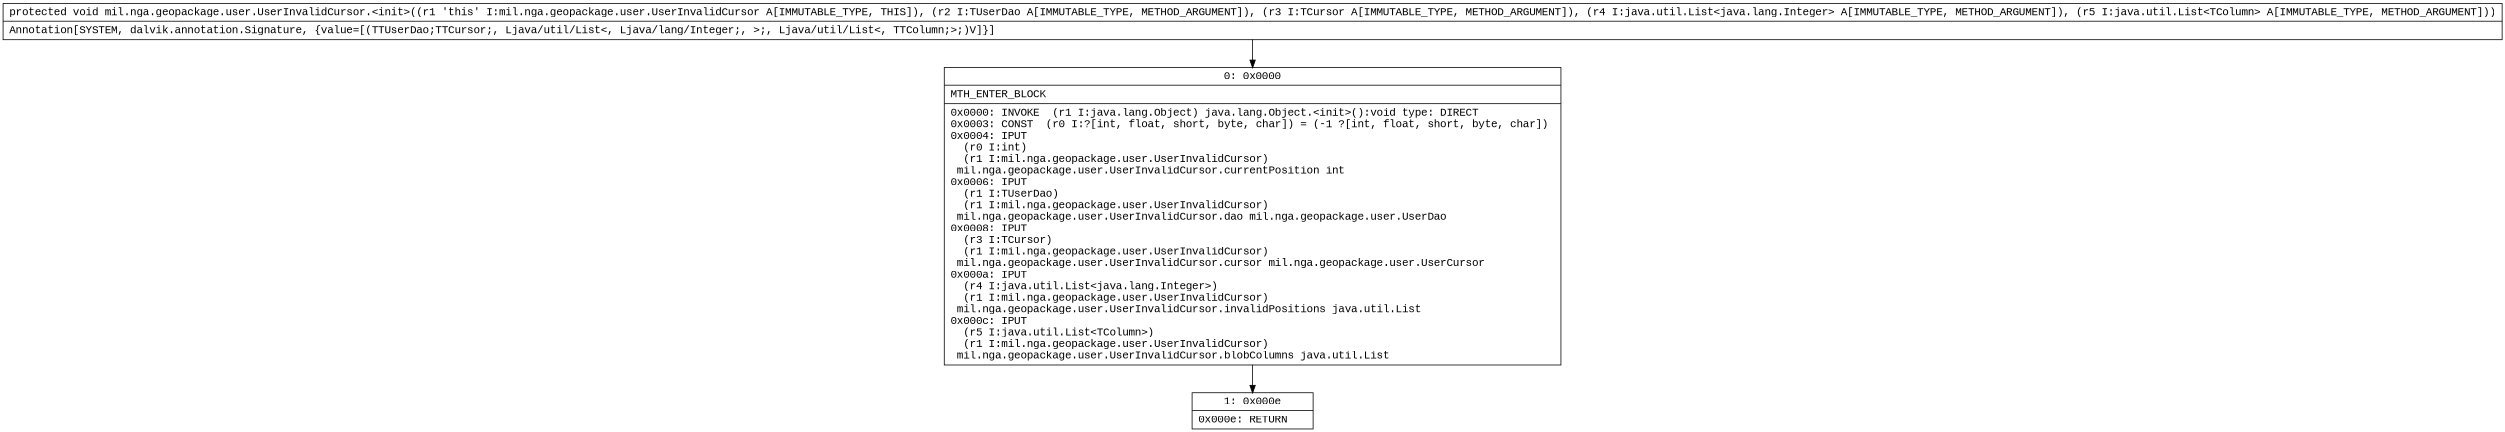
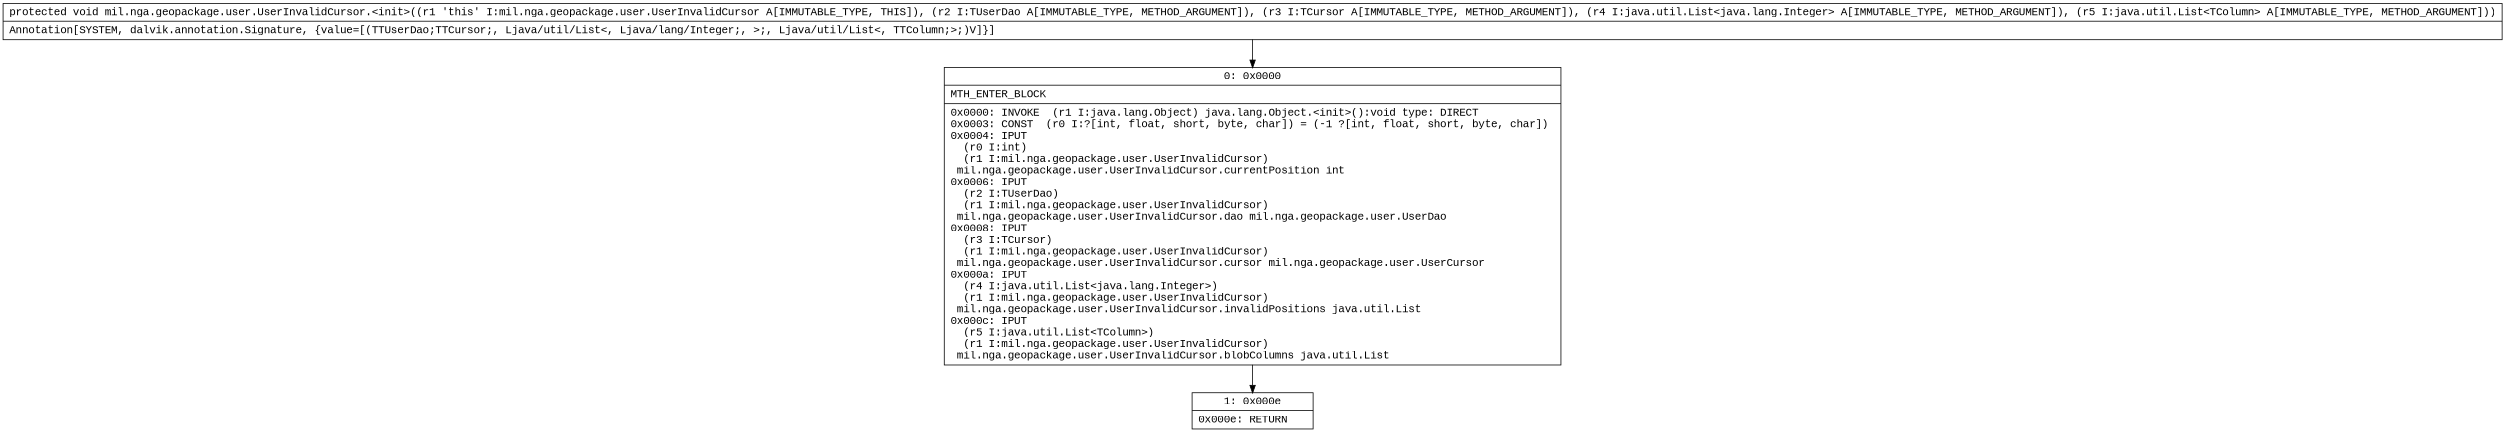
  digraph {
    fontname="Liberation Mono"
    node [shape=record fontname="Liberation Mono"]
    edge [fontname="Liberation Mono"]
-   n1 [label="{0\:\ 0x0000|MTH_ENTER_BLOCK\l|0x0000: INVOKE  (r1 I:java.lang.Object) java.lang.Object.\<init\>():void type: DIRECT \l0x0003: CONST  (r0 I:?[int, float, short, byte, char]) = (\-1 ?[int, float, short, byte, char]) \l0x0004: IPUT  \l  (r0 I:int)\l  (r1 I:mil.nga.geopackage.user.UserInvalidCursor)\l mil.nga.geopackage.user.UserInvalidCursor.currentPosition int \l0x0006: IPUT  \l  (r1 I:TUserDao)\l  (r1 I:mil.nga.geopackage.user.UserInvalidCursor)\l mil.nga.geopackage.user.UserInvalidCursor.dao mil.nga.geopackage.user.UserDao \l0x0008: IPUT  \l  (r3 I:TCursor)\l  (r1 I:mil.nga.geopackage.user.UserInvalidCursor)\l mil.nga.geopackage.user.UserInvalidCursor.cursor mil.nga.geopackage.user.UserCursor \l0x000a: IPUT  \l  (r4 I:java.util.List\<java.lang.Integer\>)\l  (r1 I:mil.nga.geopackage.user.UserInvalidCursor)\l mil.nga.geopackage.user.UserInvalidCursor.invalidPositions java.util.List \l0x000c: IPUT  \l  (r5 I:java.util.List\<TColumn\>)\l  (r1 I:mil.nga.geopackage.user.UserInvalidCursor)\l mil.nga.geopackage.user.UserInvalidCursor.blobColumns java.util.List \l}"]
+   n1 [label="{0\:\ 0x0000|MTH_ENTER_BLOCK\l|0x0000: INVOKE  (r1 I:java.lang.Object) java.lang.Object.\<init\>():void type: DIRECT \l0x0003: CONST  (r0 I:?[int, float, short, byte, char]) = (\-1 ?[int, float, short, byte, char]) \l0x0004: IPUT  \l  (r0 I:int)\l  (r1 I:mil.nga.geopackage.user.UserInvalidCursor)\l mil.nga.geopackage.user.UserInvalidCursor.currentPosition int \l0x0006: IPUT  \l  (r2 I:TUserDao)\l  (r1 I:mil.nga.geopackage.user.UserInvalidCursor)\l mil.nga.geopackage.user.UserInvalidCursor.dao mil.nga.geopackage.user.UserDao \l0x0008: IPUT  \l  (r3 I:TCursor)\l  (r1 I:mil.nga.geopackage.user.UserInvalidCursor)\l mil.nga.geopackage.user.UserInvalidCursor.cursor mil.nga.geopackage.user.UserCursor \l0x000a: IPUT  \l  (r4 I:java.util.List\<java.lang.Integer\>)\l  (r1 I:mil.nga.geopackage.user.UserInvalidCursor)\l mil.nga.geopackage.user.UserInvalidCursor.invalidPositions java.util.List \l0x000c: IPUT  \l  (r5 I:java.util.List\<TColumn\>)\l  (r1 I:mil.nga.geopackage.user.UserInvalidCursor)\l mil.nga.geopackage.user.UserInvalidCursor.blobColumns java.util.List \l}"]
    n2 [label="{1\:\ 0x000e|0x000e: RETURN   \l}"]
    n3 [label="{protected void mil.nga.geopackage.user.UserInvalidCursor.\<init\>((r1 'this' I:mil.nga.geopackage.user.UserInvalidCursor A[IMMUTABLE_TYPE, THIS]), (r2 I:TUserDao A[IMMUTABLE_TYPE, METHOD_ARGUMENT]), (r3 I:TCursor A[IMMUTABLE_TYPE, METHOD_ARGUMENT]), (r4 I:java.util.List\<java.lang.Integer\> A[IMMUTABLE_TYPE, METHOD_ARGUMENT]), (r5 I:java.util.List\<TColumn\> A[IMMUTABLE_TYPE, METHOD_ARGUMENT]))  | Annotation[SYSTEM, dalvik.annotation.Signature, \{value=[(TTUserDao;TTCursor;, Ljava\/util\/List\<, Ljava\/lang\/Integer;, \>;, Ljava\/util\/List\<, TTColumn;\>;)V]\}]\l}"]
    n1 -> n2
    n3 -> n1
  }
